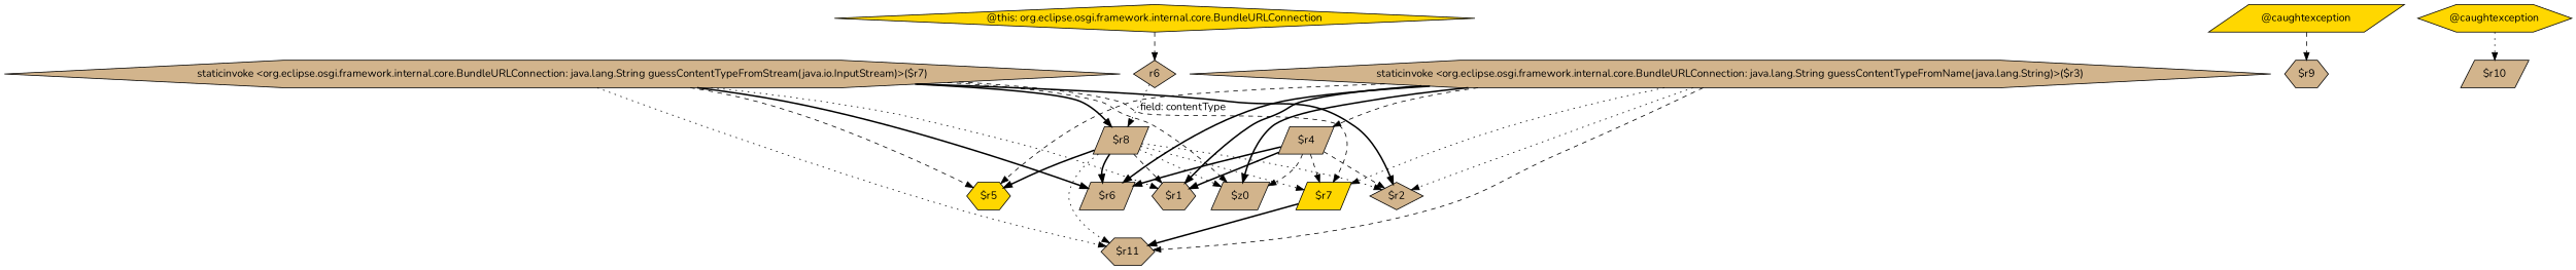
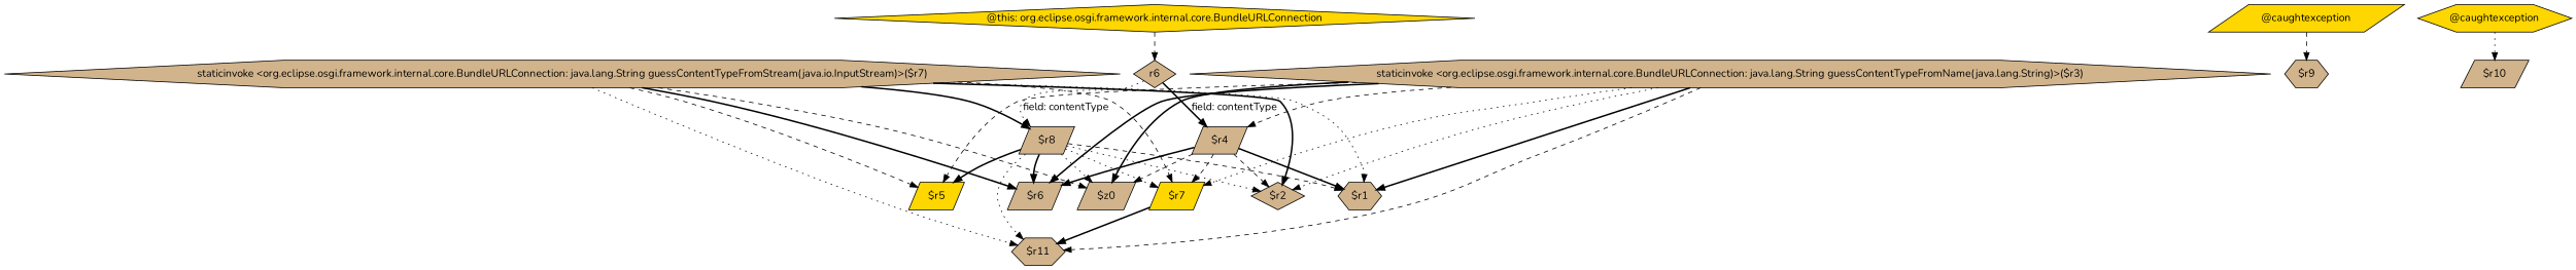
  digraph {
    fontname=Nunito
    node [fillcolor=tan fontname=Nunito shape=hexagon style=filled]
    edge [fontname=Nunito style=bold]
    n1 [label="staticinvoke <org.eclipse.osgi.framework.internal.core.BundleURLConnection: java.lang.String guessContentTypeFromStream(java.io.InputStream)>($r7)"]
    n2 [label="$r11"]
    n3 [label="$r8" shape=parallelogram]
    n4 [label="$z0" shape=parallelogram]
    n5 [label="$r2" shape=diamond]
    n6 [fillcolor=gold label="$r7" shape=parallelogram]
    n7 [label="$r6" shape=parallelogram]
-   n8 [fillcolor=gold label="$r5"]
+   n8 [fillcolor=gold label="$r5" shape=parallelogram]
    n9 [label="$r1"]
    n10 [label="staticinvoke <org.eclipse.osgi.framework.internal.core.BundleURLConnection: java.lang.String guessContentTypeFromName(java.lang.String)>($r3)"]
    n11 [label="$r4" shape=parallelogram]
    n12 [label=r6 shape=diamond]
    n13 [fillcolor=gold label="@caughtexception" shape=parallelogram]
    n14 [label="$r9"]
    n15 [fillcolor=gold label="@this: org.eclipse.osgi.framework.internal.core.BundleURLConnection" shape=diamond]
    n16 [fillcolor=gold label="@caughtexception"]
    n17 [label="$r10" shape=parallelogram]
    n1 -> n2 [style=dotted]
    n1 -> n3
    n1 -> n4 [style=dashed]
    n1 -> n5
    n1 -> n6 [style=dashed]
    n1 -> n7
    n1 -> n8 [style=dashed]
    n1 -> n9 [style=dotted]
    n3 -> n2 [style=dotted]
    n3 -> n4 [style=dotted]
    n3 -> n5 [style=dotted]
    n3 -> n6 [style=dotted]
    n3 -> n7
    n3 -> n8
    n3 -> n9 [style=dashed]
    n6 -> n2
    n10 -> n2 [style=dashed]
    n10 -> n4
    n10 -> n5 [style=dotted]
    n10 -> n6 [style=dotted]
    n10 -> n7
    n10 -> n8 [style=dashed]
    n10 -> n9
    n10 -> n11 [style=dashed]
    n11 -> n4 [style=dashed]
    n11 -> n5 [style=dashed]
    n11 -> n6 [style=dashed]
    n11 -> n7
    n11 -> n9
    n12 -> n3 [label="field: contentType" style=dotted]
+   n12 -> n11 [label="field: contentType"]
    n13 -> n14 [style=dashed]
    n15 -> n12 [style=dashed]
    n16 -> n17 [style=dotted]
  }
